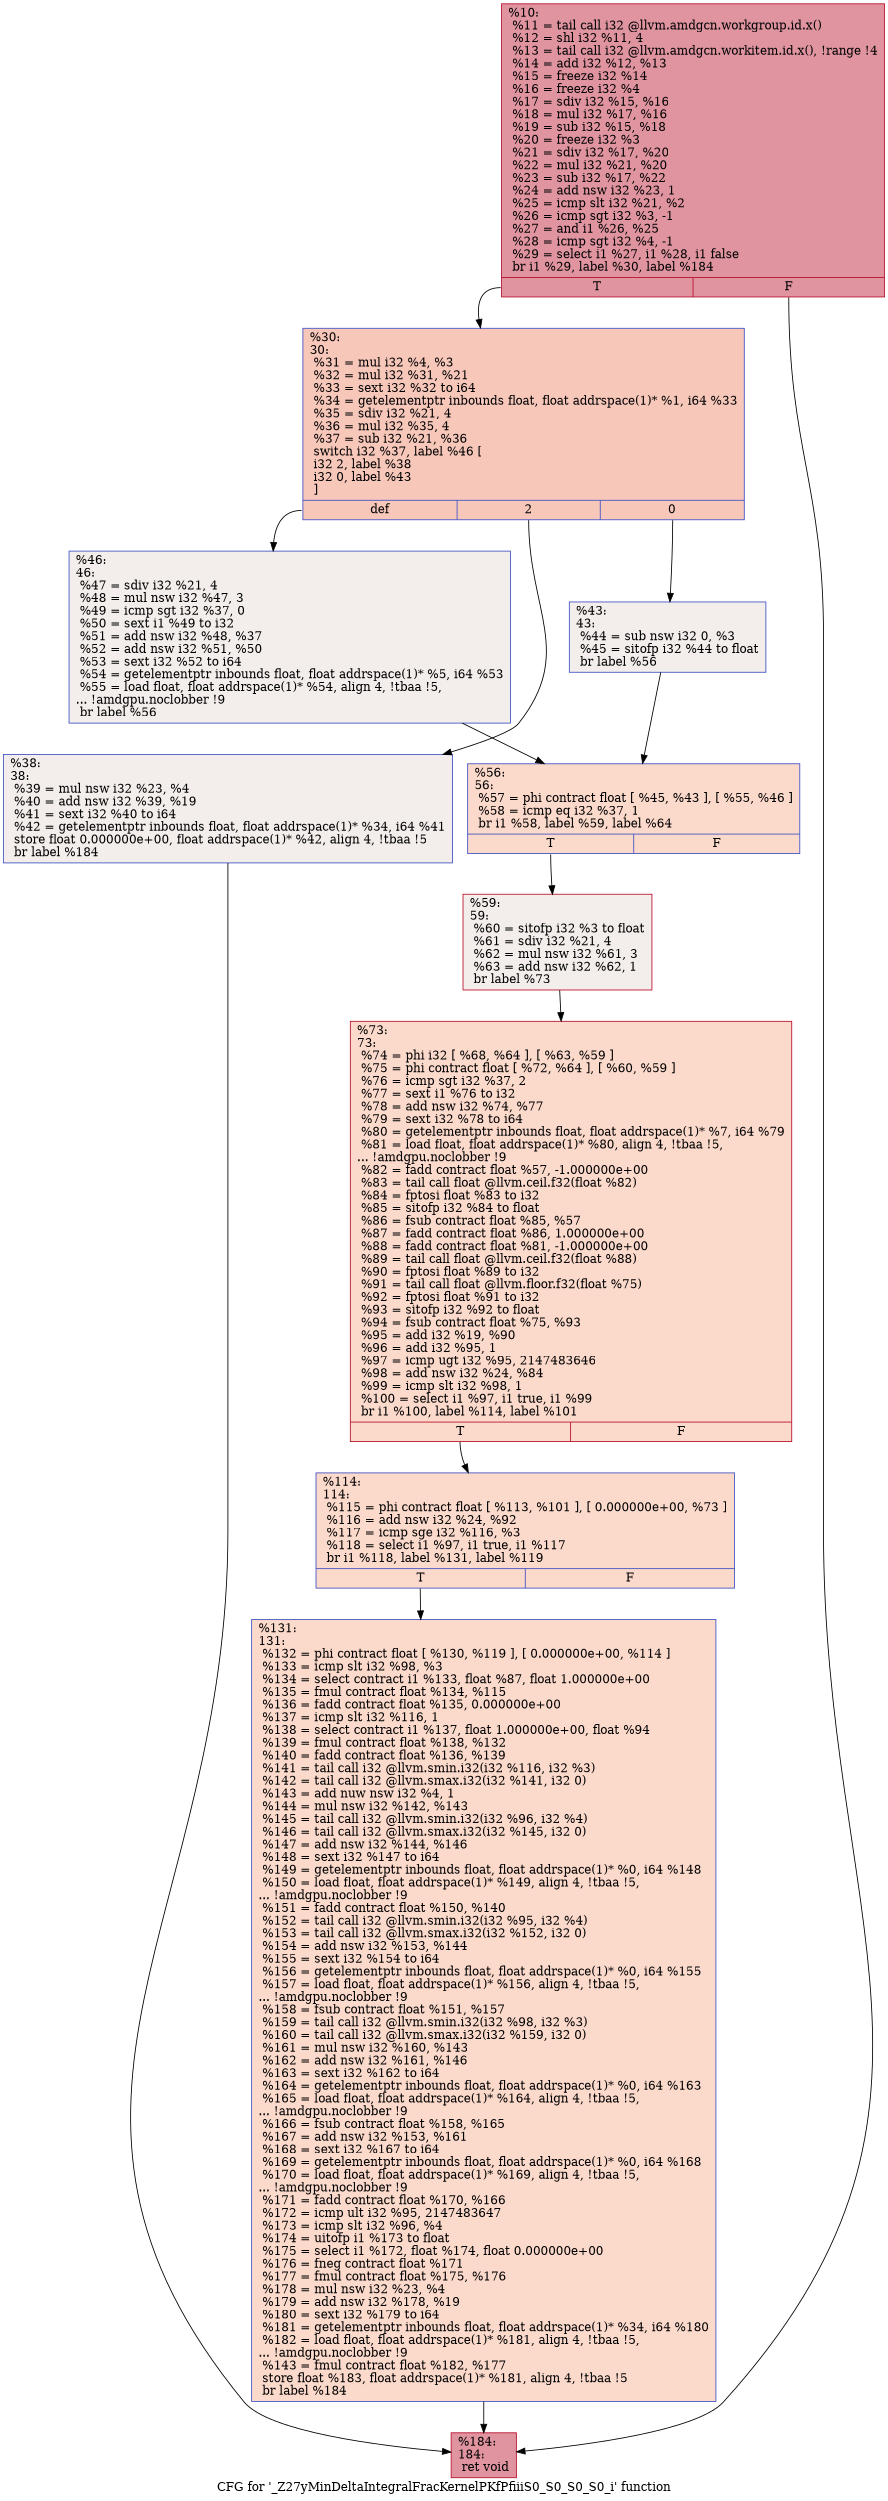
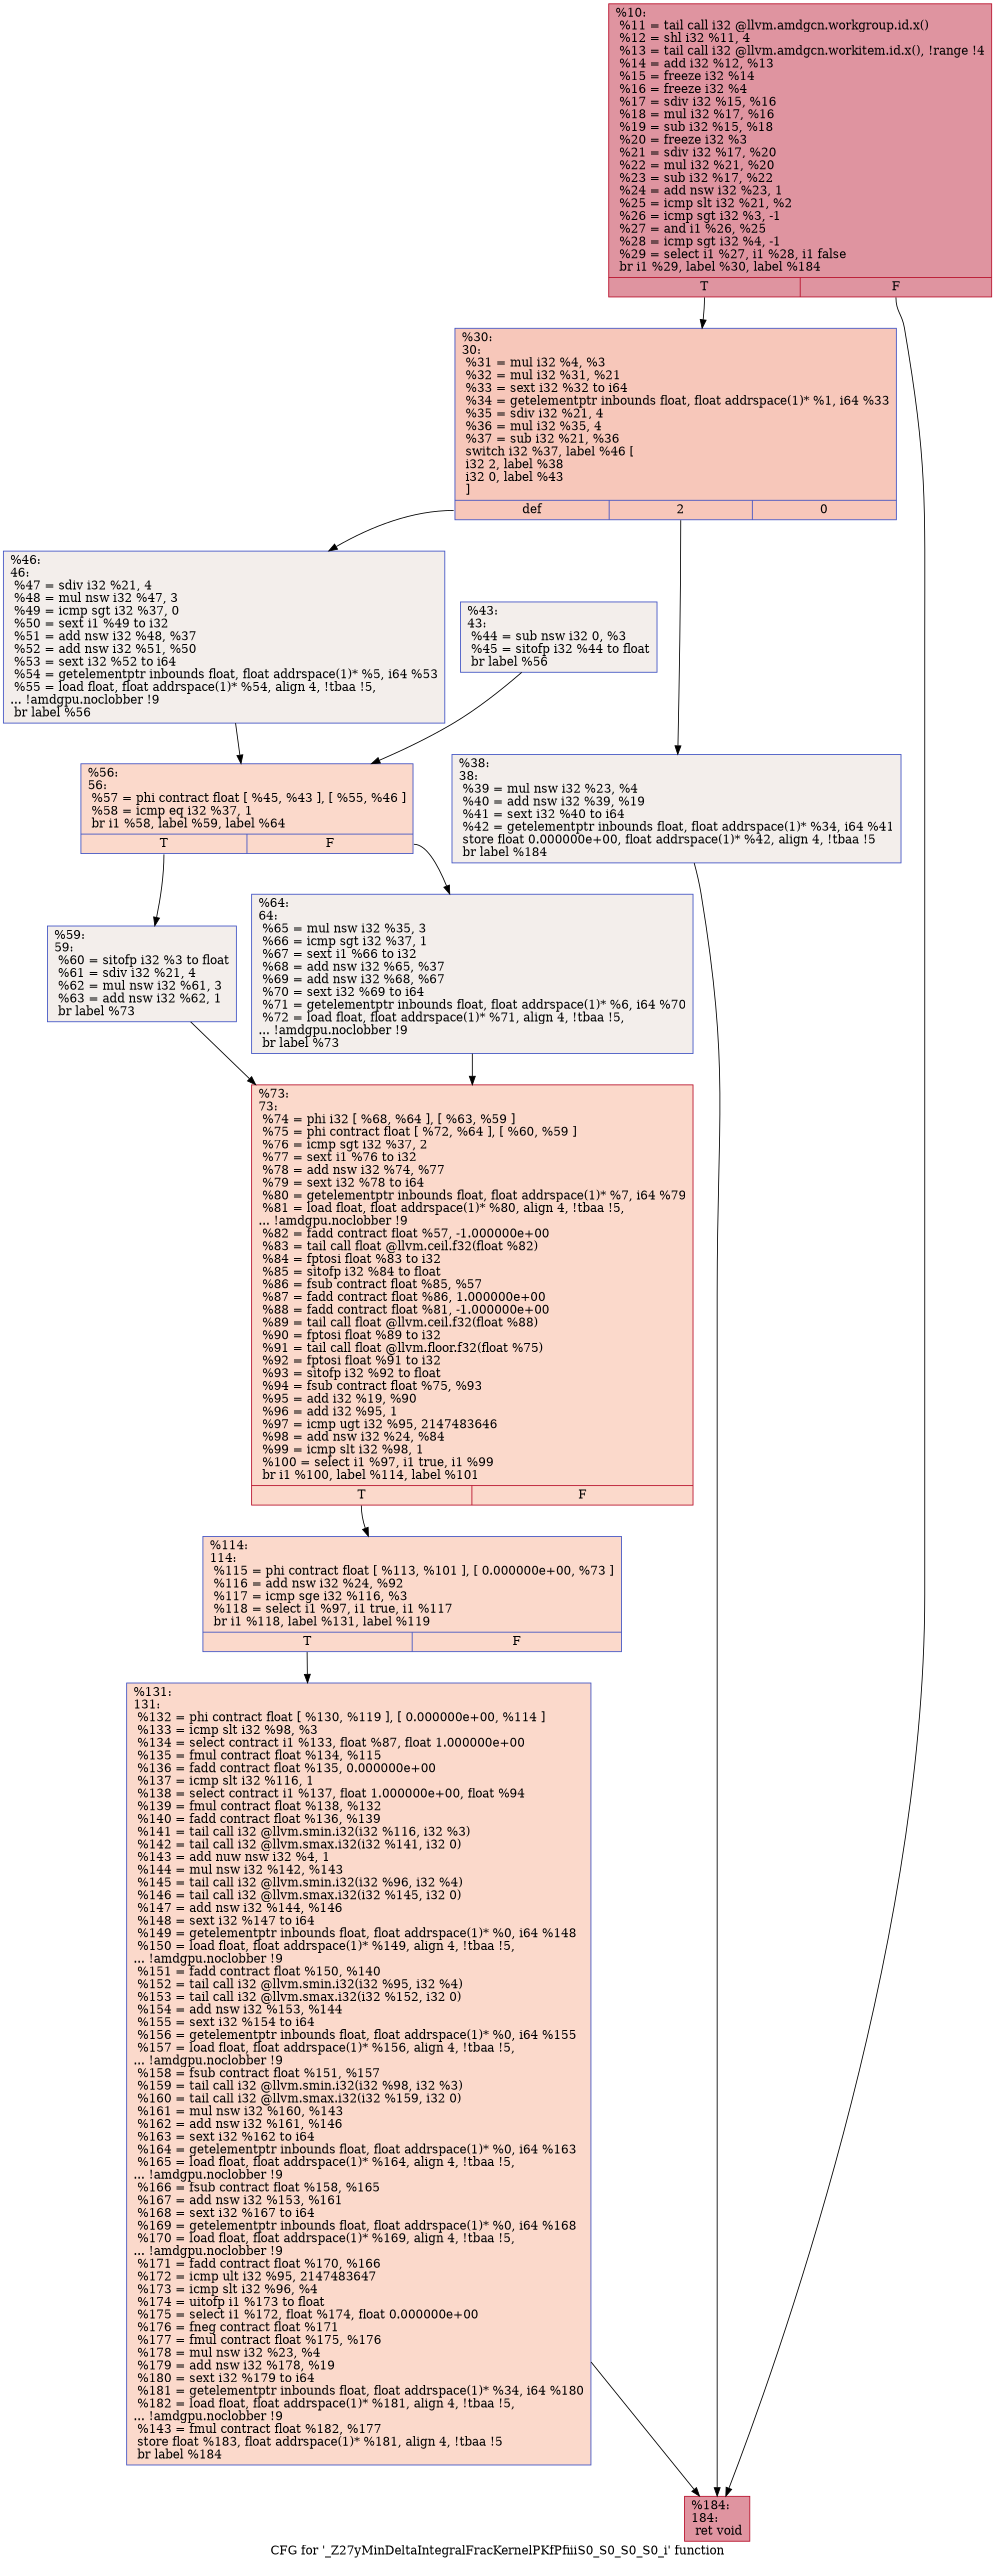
  digraph {
    label="CFG for '_Z27yMinDeltaIntegralFracKernelPKfPfiiiS0_S0_S0_S0_i' function"
    node [color="#3d50c3ff" fillcolor="#e5d8d170" shape=record style=filled]
    n1 [color="#b70d28ff" fillcolor="#b70d2870" label="{%10:\l  %11 = tail call i32 @llvm.amdgcn.workgroup.id.x()\l  %12 = shl i32 %11, 4\l  %13 = tail call i32 @llvm.amdgcn.workitem.id.x(), !range !4\l  %14 = add i32 %12, %13\l  %15 = freeze i32 %14\l  %16 = freeze i32 %4\l  %17 = sdiv i32 %15, %16\l  %18 = mul i32 %17, %16\l  %19 = sub i32 %15, %18\l  %20 = freeze i32 %3\l  %21 = sdiv i32 %17, %20\l  %22 = mul i32 %21, %20\l  %23 = sub i32 %17, %22\l  %24 = add nsw i32 %23, 1\l  %25 = icmp slt i32 %21, %2\l  %26 = icmp sgt i32 %3, -1\l  %27 = and i1 %26, %25\l  %28 = icmp sgt i32 %4, -1\l  %29 = select i1 %27, i1 %28, i1 false\l  br i1 %29, label %30, label %184\l|{<s0>T|<s1>F}}"]
    n2 [fillcolor="#ec7f6370" label="{%30:\l30:                                               \l  %31 = mul i32 %4, %3\l  %32 = mul i32 %31, %21\l  %33 = sext i32 %32 to i64\l  %34 = getelementptr inbounds float, float addrspace(1)* %1, i64 %33\l  %35 = sdiv i32 %21, 4\l  %36 = mul i32 %35, 4\l  %37 = sub i32 %21, %36\l  switch i32 %37, label %46 [\l    i32 2, label %38\l    i32 0, label %43\l  ]\l|{<s0>def|<s1>2|<s2>0}}"]
    n3 [color="#b70d28ff" fillcolor="#b70d2870" label="{%184:\l184:                                              \l  ret void\l}"]
    n4 [label="{%46:\l46:                                               \l  %47 = sdiv i32 %21, 4\l  %48 = mul nsw i32 %47, 3\l  %49 = icmp sgt i32 %37, 0\l  %50 = sext i1 %49 to i32\l  %51 = add nsw i32 %48, %37\l  %52 = add nsw i32 %51, %50\l  %53 = sext i32 %52 to i64\l  %54 = getelementptr inbounds float, float addrspace(1)* %5, i64 %53\l  %55 = load float, float addrspace(1)* %54, align 4, !tbaa !5,\l... !amdgpu.noclobber !9\l  br label %56\l}"]
    n5 [label="{%38:\l38:                                               \l  %39 = mul nsw i32 %23, %4\l  %40 = add nsw i32 %39, %19\l  %41 = sext i32 %40 to i64\l  %42 = getelementptr inbounds float, float addrspace(1)* %34, i64 %41\l  store float 0.000000e+00, float addrspace(1)* %42, align 4, !tbaa !5\l  br label %184\l}"]
    n6 [label="{%43:\l43:                                               \l  %44 = sub nsw i32 0, %3\l  %45 = sitofp i32 %44 to float\l  br label %56\l}"]
    n7 [fillcolor="#f7a88970" label="{%56:\l56:                                               \l  %57 = phi contract float [ %45, %43 ], [ %55, %46 ]\l  %58 = icmp eq i32 %37, 1\l  br i1 %58, label %59, label %64\l|{<s0>T|<s1>F}}"]
-   n8 [color="#b70d28ff" label="{%59:\l59:                                               \l  %60 = sitofp i32 %3 to float\l  %61 = sdiv i32 %21, 4\l  %62 = mul nsw i32 %61, 3\l  %63 = add nsw i32 %62, 1\l  br label %73\l}"]
+   n8 [label="{%59:\l59:                                               \l  %60 = sitofp i32 %3 to float\l  %61 = sdiv i32 %21, 4\l  %62 = mul nsw i32 %61, 3\l  %63 = add nsw i32 %62, 1\l  br label %73\l}"]
+   n9 [label="{%64:\l64:                                               \l  %65 = mul nsw i32 %35, 3\l  %66 = icmp sgt i32 %37, 1\l  %67 = sext i1 %66 to i32\l  %68 = add nsw i32 %65, %37\l  %69 = add nsw i32 %68, %67\l  %70 = sext i32 %69 to i64\l  %71 = getelementptr inbounds float, float addrspace(1)* %6, i64 %70\l  %72 = load float, float addrspace(1)* %71, align 4, !tbaa !5,\l... !amdgpu.noclobber !9\l  br label %73\l}"]
    n10 [color="#b70d28ff" fillcolor="#f7a88970" label="{%73:\l73:                                               \l  %74 = phi i32 [ %68, %64 ], [ %63, %59 ]\l  %75 = phi contract float [ %72, %64 ], [ %60, %59 ]\l  %76 = icmp sgt i32 %37, 2\l  %77 = sext i1 %76 to i32\l  %78 = add nsw i32 %74, %77\l  %79 = sext i32 %78 to i64\l  %80 = getelementptr inbounds float, float addrspace(1)* %7, i64 %79\l  %81 = load float, float addrspace(1)* %80, align 4, !tbaa !5,\l... !amdgpu.noclobber !9\l  %82 = fadd contract float %57, -1.000000e+00\l  %83 = tail call float @llvm.ceil.f32(float %82)\l  %84 = fptosi float %83 to i32\l  %85 = sitofp i32 %84 to float\l  %86 = fsub contract float %85, %57\l  %87 = fadd contract float %86, 1.000000e+00\l  %88 = fadd contract float %81, -1.000000e+00\l  %89 = tail call float @llvm.ceil.f32(float %88)\l  %90 = fptosi float %89 to i32\l  %91 = tail call float @llvm.floor.f32(float %75)\l  %92 = fptosi float %91 to i32\l  %93 = sitofp i32 %92 to float\l  %94 = fsub contract float %75, %93\l  %95 = add i32 %19, %90\l  %96 = add i32 %95, 1\l  %97 = icmp ugt i32 %95, 2147483646\l  %98 = add nsw i32 %24, %84\l  %99 = icmp slt i32 %98, 1\l  %100 = select i1 %97, i1 true, i1 %99\l  br i1 %100, label %114, label %101\l|{<s0>T|<s1>F}}"]
    n11 [fillcolor="#f7a88970" label="{%114:\l114:                                              \l  %115 = phi contract float [ %113, %101 ], [ 0.000000e+00, %73 ]\l  %116 = add nsw i32 %24, %92\l  %117 = icmp sge i32 %116, %3\l  %118 = select i1 %97, i1 true, i1 %117\l  br i1 %118, label %131, label %119\l|{<s0>T|<s1>F}}"]
    n12 [fillcolor="#f7a88970" label="{%131:\l131:                                              \l  %132 = phi contract float [ %130, %119 ], [ 0.000000e+00, %114 ]\l  %133 = icmp slt i32 %98, %3\l  %134 = select contract i1 %133, float %87, float 1.000000e+00\l  %135 = fmul contract float %134, %115\l  %136 = fadd contract float %135, 0.000000e+00\l  %137 = icmp slt i32 %116, 1\l  %138 = select contract i1 %137, float 1.000000e+00, float %94\l  %139 = fmul contract float %138, %132\l  %140 = fadd contract float %136, %139\l  %141 = tail call i32 @llvm.smin.i32(i32 %116, i32 %3)\l  %142 = tail call i32 @llvm.smax.i32(i32 %141, i32 0)\l  %143 = add nuw nsw i32 %4, 1\l  %144 = mul nsw i32 %142, %143\l  %145 = tail call i32 @llvm.smin.i32(i32 %96, i32 %4)\l  %146 = tail call i32 @llvm.smax.i32(i32 %145, i32 0)\l  %147 = add nsw i32 %144, %146\l  %148 = sext i32 %147 to i64\l  %149 = getelementptr inbounds float, float addrspace(1)* %0, i64 %148\l  %150 = load float, float addrspace(1)* %149, align 4, !tbaa !5,\l... !amdgpu.noclobber !9\l  %151 = fadd contract float %150, %140\l  %152 = tail call i32 @llvm.smin.i32(i32 %95, i32 %4)\l  %153 = tail call i32 @llvm.smax.i32(i32 %152, i32 0)\l  %154 = add nsw i32 %153, %144\l  %155 = sext i32 %154 to i64\l  %156 = getelementptr inbounds float, float addrspace(1)* %0, i64 %155\l  %157 = load float, float addrspace(1)* %156, align 4, !tbaa !5,\l... !amdgpu.noclobber !9\l  %158 = fsub contract float %151, %157\l  %159 = tail call i32 @llvm.smin.i32(i32 %98, i32 %3)\l  %160 = tail call i32 @llvm.smax.i32(i32 %159, i32 0)\l  %161 = mul nsw i32 %160, %143\l  %162 = add nsw i32 %161, %146\l  %163 = sext i32 %162 to i64\l  %164 = getelementptr inbounds float, float addrspace(1)* %0, i64 %163\l  %165 = load float, float addrspace(1)* %164, align 4, !tbaa !5,\l... !amdgpu.noclobber !9\l  %166 = fsub contract float %158, %165\l  %167 = add nsw i32 %153, %161\l  %168 = sext i32 %167 to i64\l  %169 = getelementptr inbounds float, float addrspace(1)* %0, i64 %168\l  %170 = load float, float addrspace(1)* %169, align 4, !tbaa !5,\l... !amdgpu.noclobber !9\l  %171 = fadd contract float %170, %166\l  %172 = icmp ult i32 %95, 2147483647\l  %173 = icmp slt i32 %96, %4\l  %174 = uitofp i1 %173 to float\l  %175 = select i1 %172, float %174, float 0.000000e+00\l  %176 = fneg contract float %171\l  %177 = fmul contract float %175, %176\l  %178 = mul nsw i32 %23, %4\l  %179 = add nsw i32 %178, %19\l  %180 = sext i32 %179 to i64\l  %181 = getelementptr inbounds float, float addrspace(1)* %34, i64 %180\l  %182 = load float, float addrspace(1)* %181, align 4, !tbaa !5,\l... !amdgpu.noclobber !9\l  %143 = fmul contract float %182, %177\l  store float %183, float addrspace(1)* %181, align 4, !tbaa !5\l  br label %184\l}"]
    n1 -> n2 [tailport=s0]
    n1 -> n3 [tailport=s1]
    n2 -> n4 [tailport=s0]
    n2 -> n5 [tailport=s1]
-   n2 -> n6 [tailport=s2]
    n4 -> n7
    n5 -> n3
    n6 -> n7
    n7 -> n8 [tailport=s0]
+   n7 -> n9 [tailport=s1]
    n8 -> n10
+   n9 -> n10
    n10 -> n11 [tailport=s0]
    n11 -> n12 [tailport=s0]
    n12 -> n3
  }
